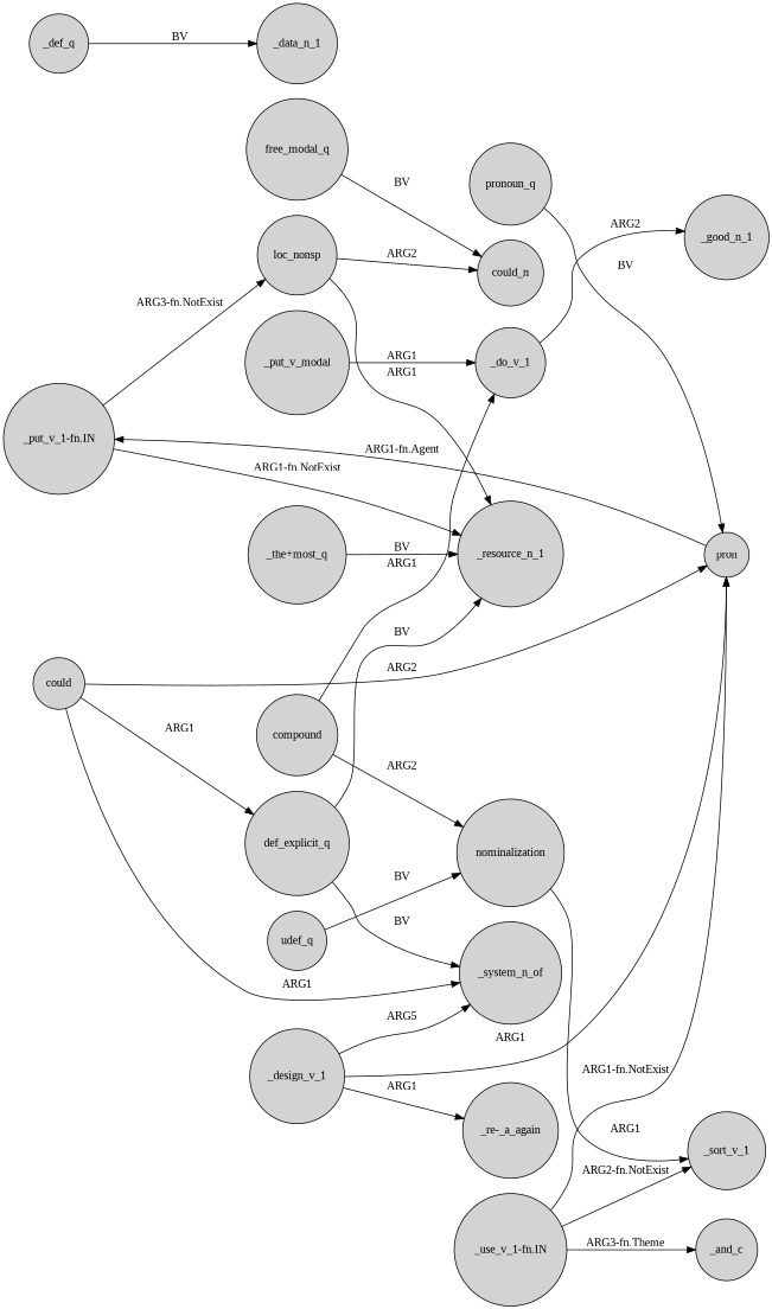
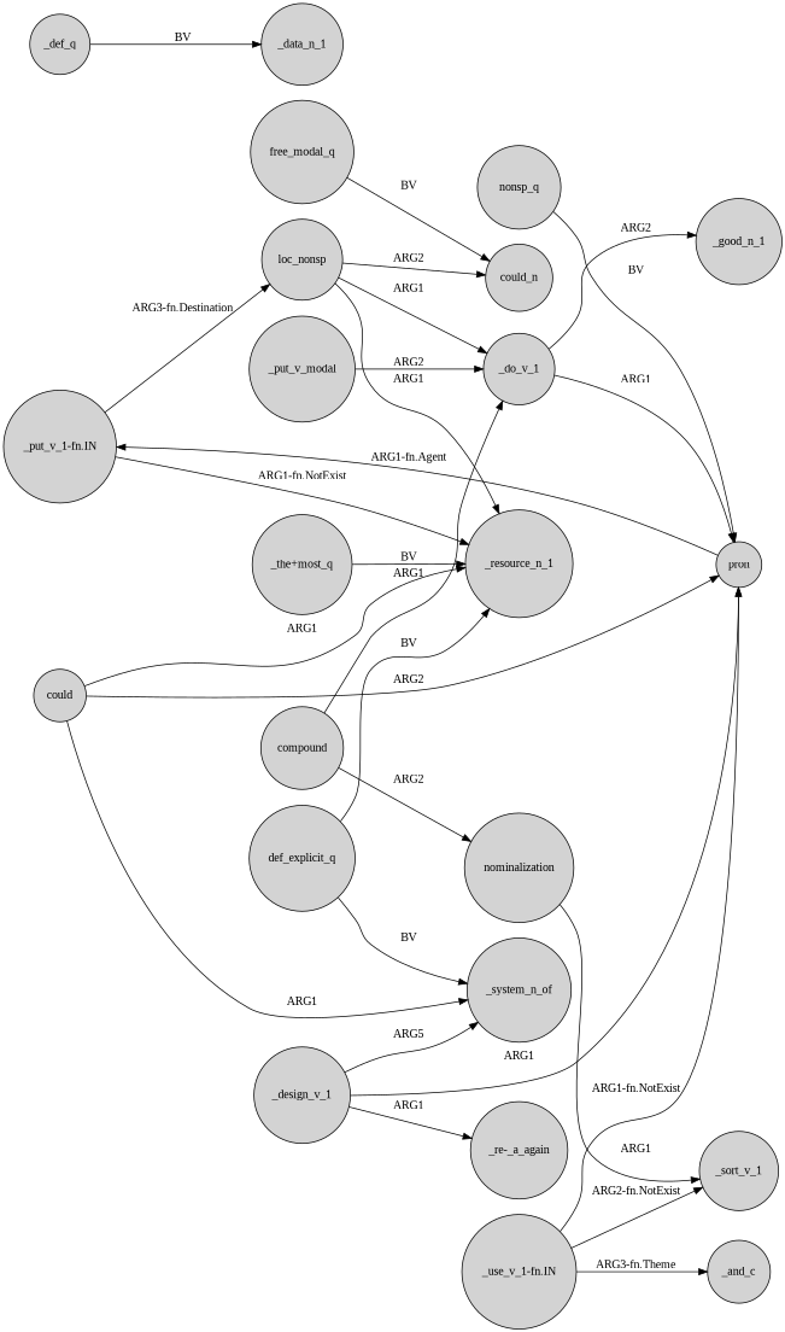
  digraph {
    fontname="Liberation Serif"
    rankdir=LR
    node [fontname="Liberation Serif" shape=circle style=filled]
    edge [fontname="Liberation Serif"]
    "_put_v_1-fn.IN"
    loc_nonsp
    _resource_n_1
    pron
    _do_v_1
    n6 [label=could_n]
    _good_n_1
    n8 [label=could]
    _system_n_of
    _design_v_1
    "_re-_a_again"
    compound
    nominalization
    _sort_v_1
    "_use_v_1-fn.IN"
    _and_c
    def_explicit_q
-   pronoun_q
+   pronoun_q [label=nonsp_q]
    n19 [label=_put_v_modal]
-   udef_q
    "_the+most_q"
    n22 [label=free_modal_q]
    n23 [label=_def_q]
    _data_n_1
-   "_put_v_1-fn.IN" -> loc_nonsp [label="ARG3-fn.NotExist"]
+   "_put_v_1-fn.IN" -> loc_nonsp [label="ARG3-fn.Destination"]
    "_put_v_1-fn.IN" -> _resource_n_1 [label="ARG1-fn.NotExist"]
    loc_nonsp -> _resource_n_1 [label=ARG1]
+   loc_nonsp -> _do_v_1 [label=ARG1]
    loc_nonsp -> n6 [label=ARG2]
    pron -> "_put_v_1-fn.IN" [label="ARG1-fn.Agent"]
+   _do_v_1 -> pron [label=ARG1]
    _do_v_1 -> _good_n_1 [label=ARG2]
-   n8 -> def_explicit_q [label=ARG1]
+   n8 -> _resource_n_1 [label=ARG1]
    n8 -> pron [label=ARG2]
    n8 -> _system_n_of [label=ARG1]
    _design_v_1 -> pron [label=ARG1]
    _design_v_1 -> _system_n_of [label=ARG5]
    _design_v_1 -> "_re-_a_again" [label=ARG1]
    compound -> _do_v_1 [label=ARG1]
    compound -> nominalization [label=ARG2]
    nominalization -> _sort_v_1 [label=ARG1]
    "_use_v_1-fn.IN" -> pron [label="ARG1-fn.NotExist"]
    "_use_v_1-fn.IN" -> _sort_v_1 [label="ARG2-fn.NotExist"]
    "_use_v_1-fn.IN" -> _and_c [label="ARG3-fn.Theme"]
    def_explicit_q -> _resource_n_1 [label=BV]
    def_explicit_q -> _system_n_of [label=BV]
    pronoun_q -> pron [label=BV]
-   n19 -> _do_v_1 [label=ARG1]
-   udef_q -> nominalization [label=BV]
+   n19 -> _do_v_1 [label=ARG2]
    "_the+most_q" -> _resource_n_1 [label=BV]
    n22 -> n6 [label=BV]
    n23 -> _data_n_1 [label=BV]
  }
